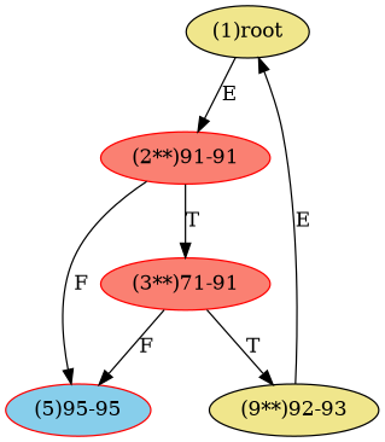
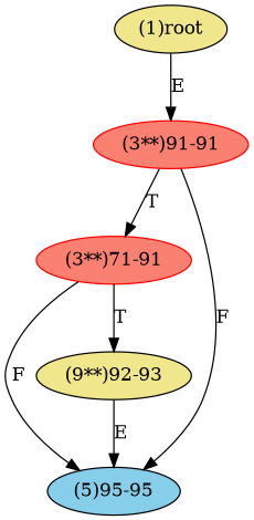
  digraph {
    node [fillcolor=khaki style=filled]
    n1 [label="(1)root"]
-   n2 [color=red fillcolor=salmon label="(2**)91-91"]
+   n2 [color=red fillcolor=salmon label="(3**)91-91"]
    n3 [color=red fillcolor=salmon label="(3**)71-91"]
-   n4 [fillcolor=skyblue label="(5)95-95" color=red]
+   n4 [fillcolor=skyblue label="(5)95-95"]
    n5 [label="(9**)92-93"]
    n1 -> n2 [label=E]
    n2 -> n3 [label=T]
    n2 -> n4 [label=F]
    n3 -> n4 [label=F]
    n3 -> n5 [label=T]
-   n5 -> n1 [label=E]
+   n5 -> n4 [label=E]
  }
